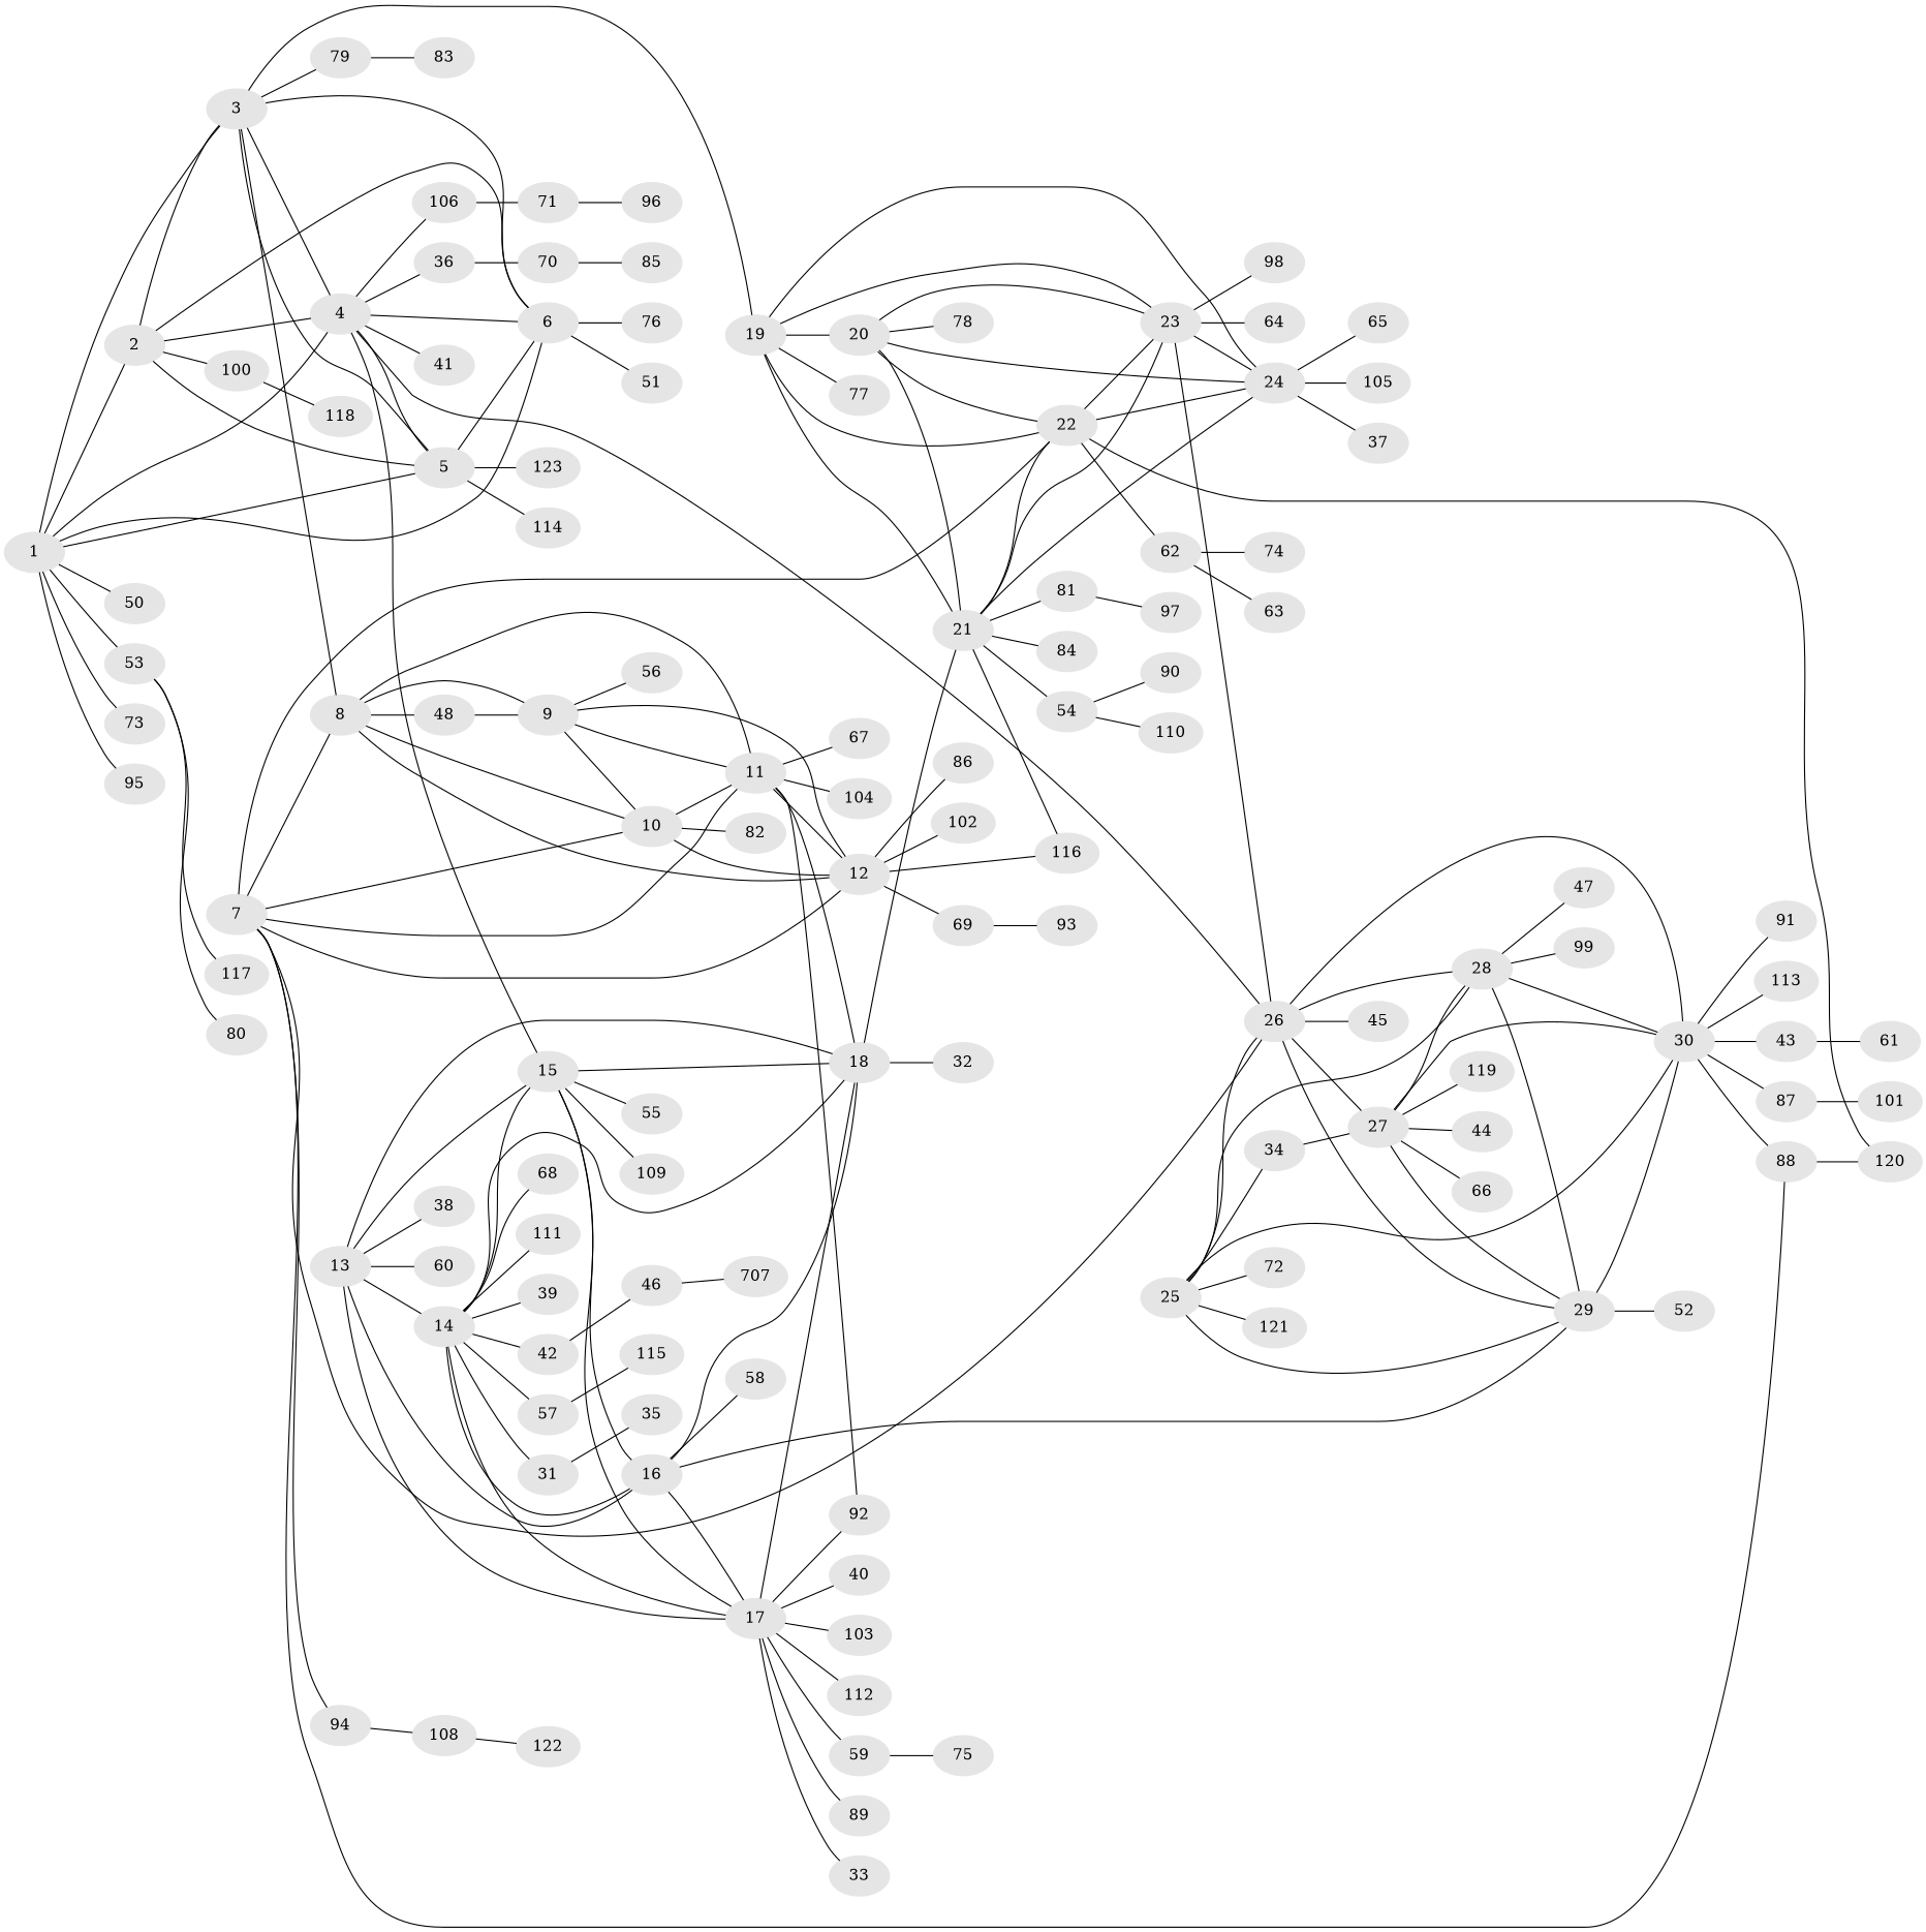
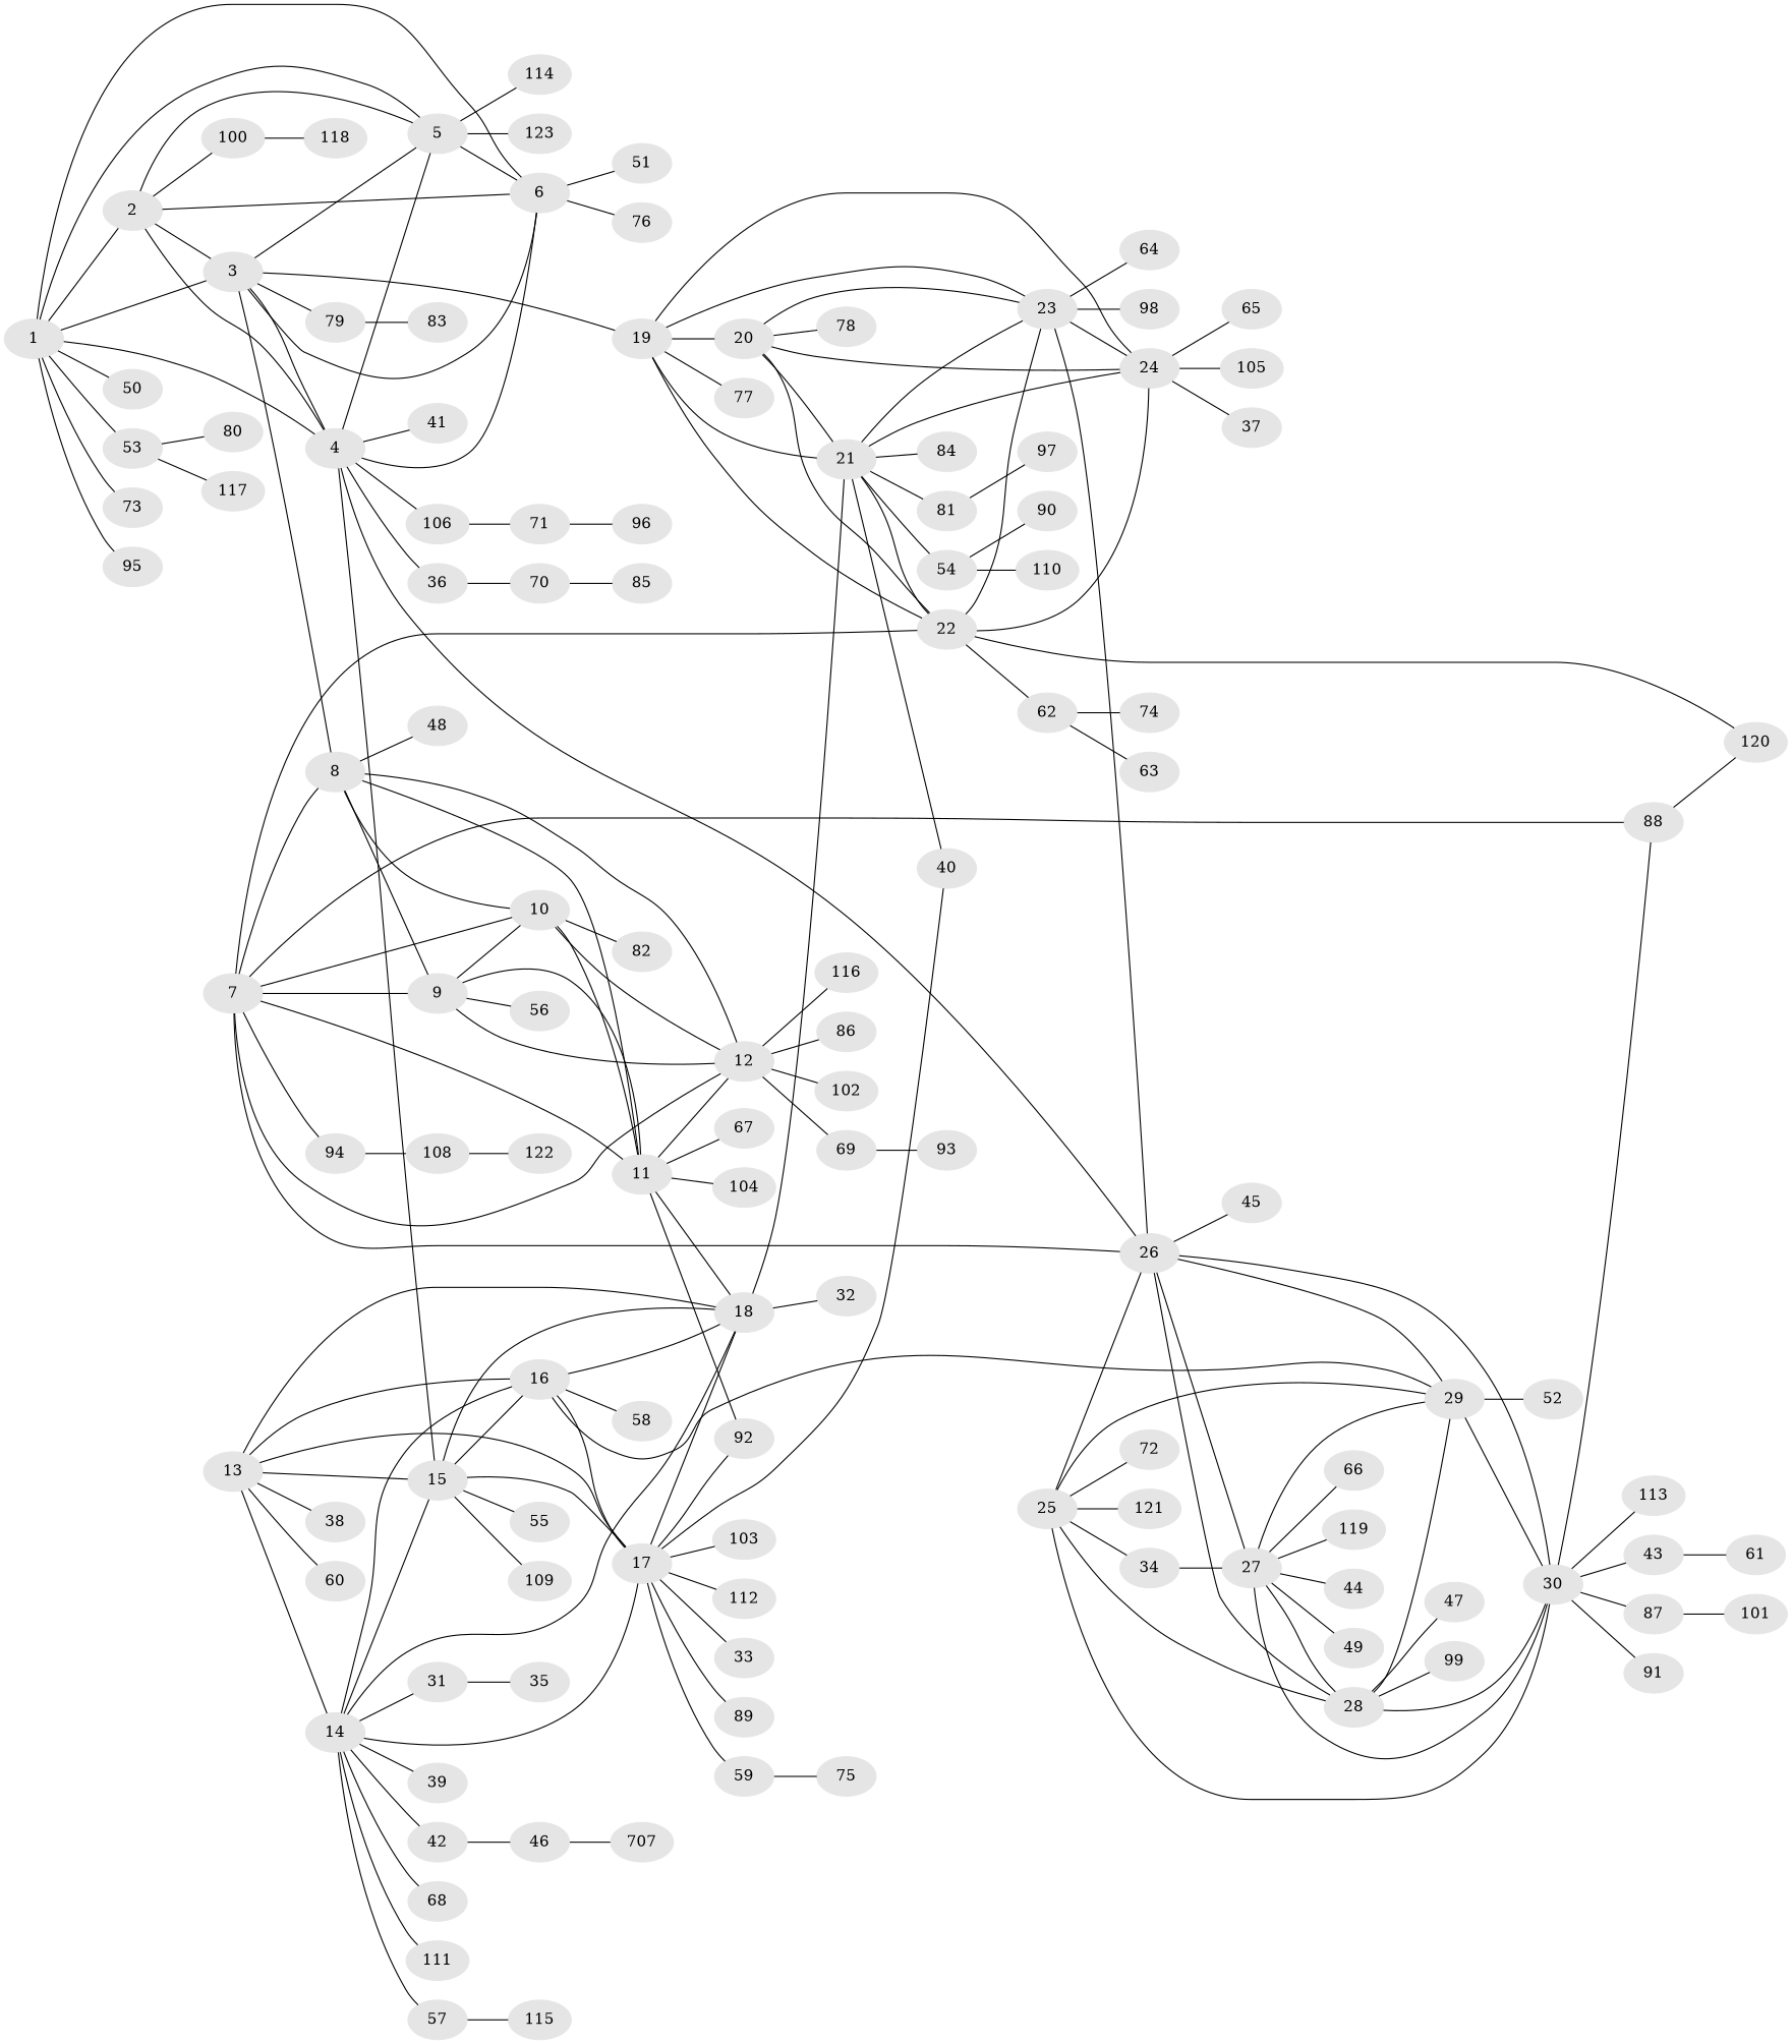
  graph {
    rankdir=LR
    node [color=gray90 style=filled]
    1
    2
    3
    4
    5
    6
    50
    53
    73
    95
    100
    8
    19
    79
    15
    26
    36
    41
    106
    114
    123
    51
    76
    80
    117
    118
    9
    10
    11
    12
    48
    22
    21
    20
    23
    24
    77
    83
    18
    16
    17
    55
    109
    29
    27
    28
    30
    45
    70
    71
    96
    7
    88
    94
    56
    82
    67
    92
    104
    69
    86
    102
    116
    62
    120
    108
    32
    93
    13
    14
    38
    60
    31
    39
    42
    57
    68
    111
    58
    33
    40
    59
    89
    103
    112
    35
    46
    115
    52
    75
    54
    81
    84
    78
    64
    98
    37
    65
    105
    90
    110
    97
    63
    74
    25
    34
    72
    121
    44
+   49
    66
    119
    47
    99
    43
    87
    91
    113
    61
    101
    85
    n122 [label=707]
    122
    1 -- 2
    1 -- 3
    1 -- 4
    1 -- 5
    1 -- 6
    1 -- 50
    1 -- 53
    1 -- 73
    1 -- 95
    2 -- 3
    2 -- 4
    2 -- 5
    2 -- 6
    2 -- 100
    3 -- 4
    3 -- 5
    3 -- 6
    3 -- 8
    3 -- 19
    3 -- 79
    4 -- 5
    4 -- 6
    4 -- 15
    4 -- 26
    4 -- 36
    4 -- 41
    4 -- 106
    5 -- 6
    5 -- 114
    5 -- 123
    6 -- 51
    6 -- 76
    53 -- 80
    53 -- 117
    100 -- 118
    8 -- 9
    8 -- 10
    8 -- 11
    8 -- 12
    8 -- 48
    19 -- 22
    19 -- 21
    19 -- 20
    19 -- 23
    19 -- 24
    19 -- 77
    79 -- 83
    15 -- 18
    15 -- 16
    15 -- 17
    15 -- 55
    15 -- 109
    26 -- 29
    26 -- 27
    26 -- 28
    26 -- 30
    26 -- 45
    36 -- 70
    106 -- 71
    9 -- 10
    9 -- 11
    9 -- 12
    9 -- 56
    10 -- 11
    10 -- 12
    10 -- 82
    11 -- 12
    11 -- 18
    11 -- 67
    11 -- 92
    11 -- 104
    12 -- 69
    12 -- 86
    12 -- 102
    12 -- 116
    22 -- 23
    22 -- 24
    22 -- 62
    22 -- 120
    21 -- 22
    21 -- 23
    21 -- 24
-   21 -- 116
+   21 -- 40
    21 -- 54
    21 -- 81
    21 -- 84
    20 -- 22
    20 -- 21
    20 -- 23
    20 -- 24
    20 -- 78
    23 -- 26
    23 -- 24
    23 -- 64
    23 -- 98
    24 -- 37
    24 -- 65
    24 -- 105
    18 -- 21
    18 -- 32
    16 -- 18
    16 -- 17
    16 -- 29
    16 -- 58
    17 -- 18
    17 -- 92
    17 -- 33
    17 -- 40
    17 -- 59
    17 -- 89
    17 -- 103
    17 -- 112
    29 -- 30
    29 -- 52
    27 -- 29
    27 -- 28
    27 -- 30
    27 -- 44
+   27 -- 49
    27 -- 66
    27 -- 119
    28 -- 29
    28 -- 30
    28 -- 47
    28 -- 99
    30 -- 88
    30 -- 43
    30 -- 87
    30 -- 91
    30 -- 113
    70 -- 85
    71 -- 96
    7 -- 8
    7 -- 26
-   48 -- 9
+   7 -- 9
    7 -- 10
    7 -- 11
    7 -- 12
    7 -- 22
    7 -- 88
    7 -- 94
    88 -- 120
    94 -- 108
    69 -- 93
    62 -- 63
    62 -- 74
    108 -- 122
    13 -- 15
    13 -- 18
    13 -- 16
    13 -- 17
    13 -- 14
    13 -- 38
    13 -- 60
    14 -- 15
    14 -- 18
    14 -- 16
    14 -- 17
    14 -- 31
    14 -- 39
    14 -- 42
    14 -- 57
    14 -- 68
    14 -- 111
    31 -- 35
    42 -- 46
    57 -- 115
    59 -- 75
    46 -- n122
    54 -- 90
    54 -- 110
    81 -- 97
    25 -- 26
    25 -- 29
    25 -- 28
    25 -- 30
    25 -- 34
    25 -- 72
    25 -- 121
    34 -- 27
    43 -- 61
    87 -- 101
  }
